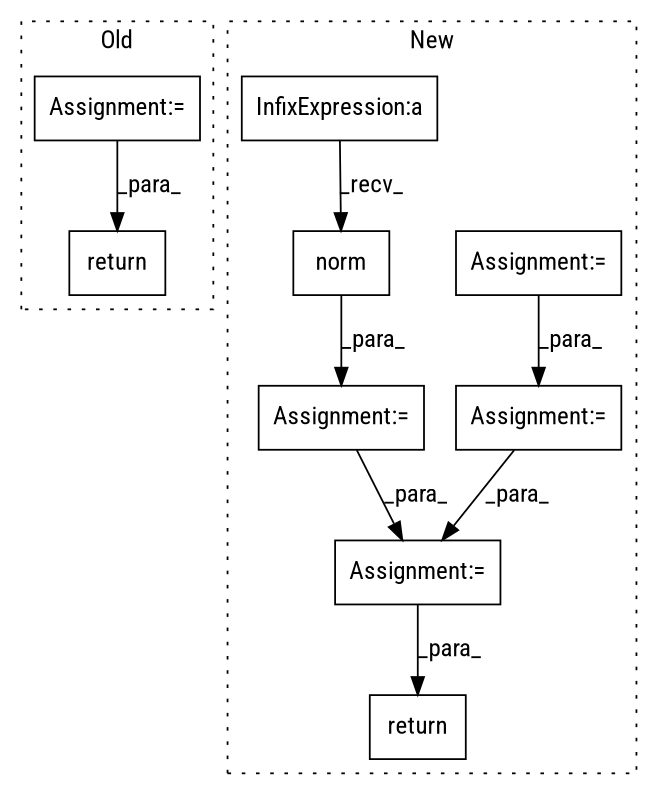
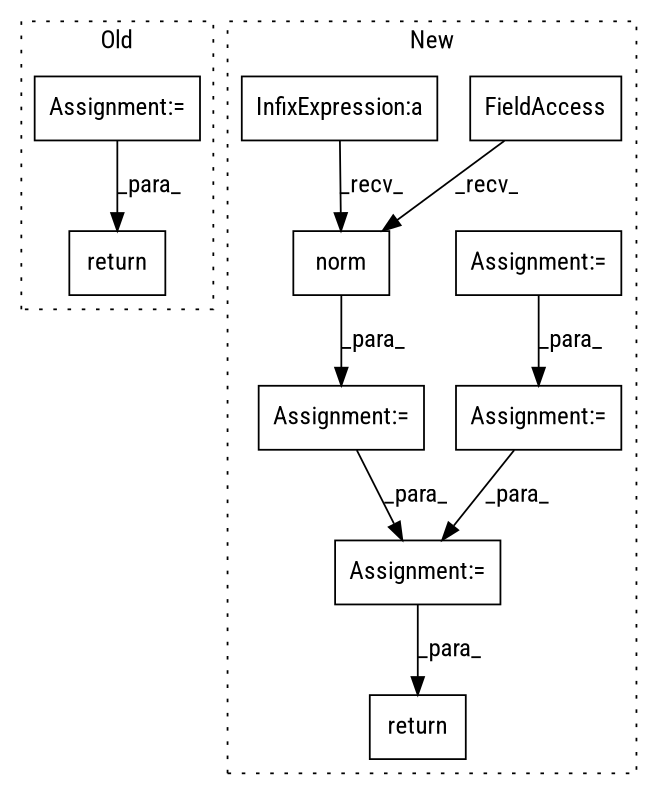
  digraph {
    fontname="Roboto Condensed"
    node [a=7 fontname="Roboto Condensed" l=1 shape=box]
    edge [fontname="Roboto Condensed"]
    n1 [a=41 l=7 label=return s=10338]
    n2 [label="Assignment:=" s=10315]
    n3 [a=32 l="5,1" label=norm s="10430,10443"]
+   n4 [a=22 l=14 label=FieldAccess s=10415]
    n5 [a=41 l=7 label=return s=10527]
    n6 [label="Assignment:=" s=10487]
    n7 [label="Assignment:=" s=10280]
    n8 [a=27 l=3 label="InfixExpression:a" s=10352]
    n9 [label="Assignment:=" s=10329]
    n10 [label="Assignment:=" s=10414]
    subgraph cluster_1 {
      label=Old
      style=dotted
      n1
      n2
    }
    subgraph cluster_2 {
      label=New
      style=dotted
      n3
+     n4
      n5
      n6
      n7
      n8
      n9
      n10
    }
    n2 -> n1 [label=_para_]
    n3 -> n10 [label=_para_]
+   n4 -> n3 [label=_recv_]
    n6 -> n5 [label=_para_]
    n7 -> n9 [label=_para_]
    n8 -> n3 [label=_recv_]
    n9 -> n6 [label=_para_]
    n10 -> n6 [label=_para_]
  }
